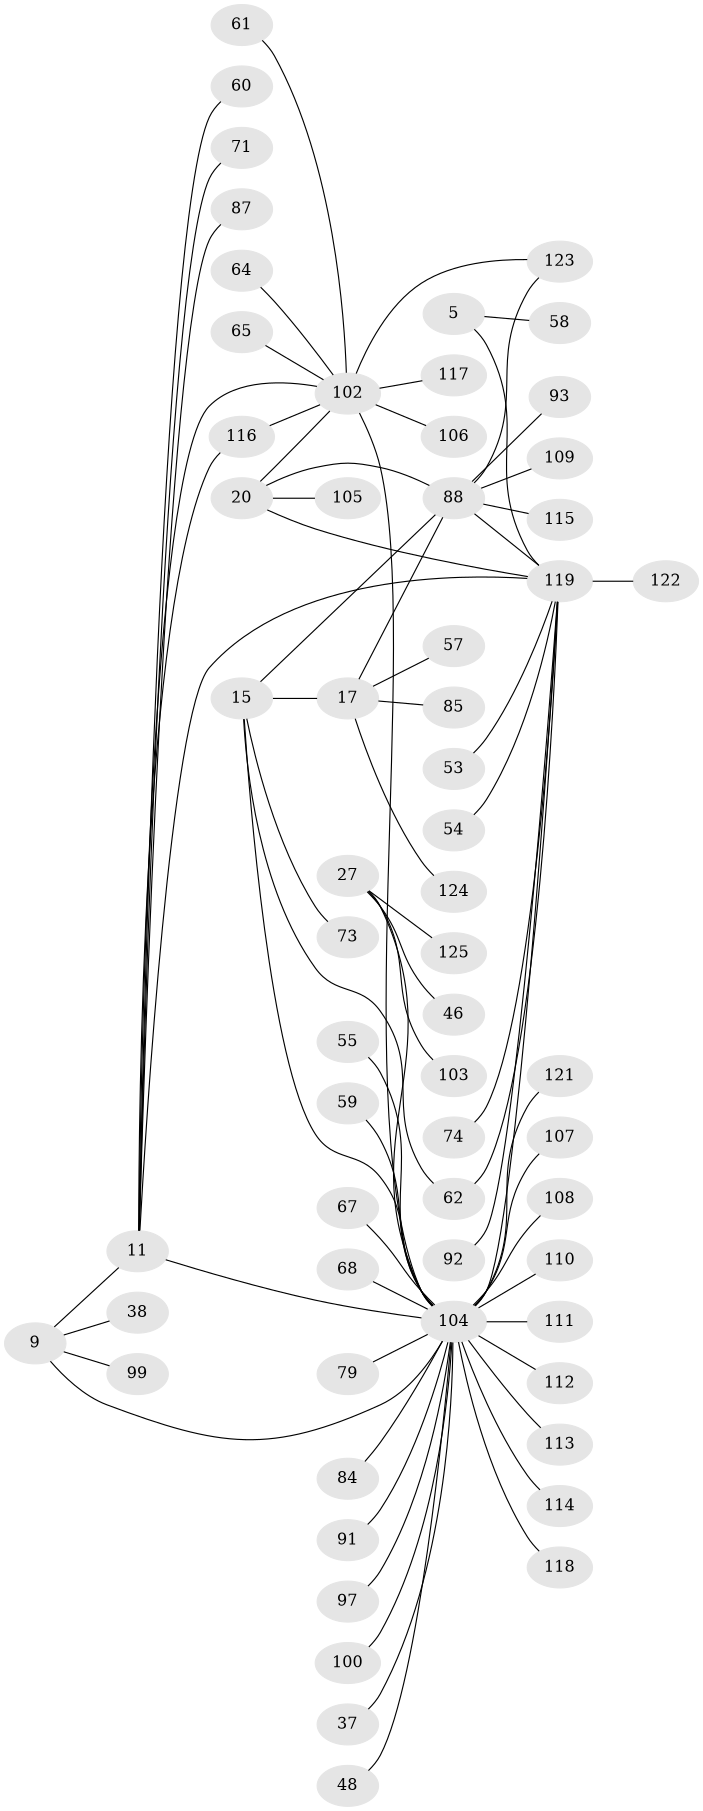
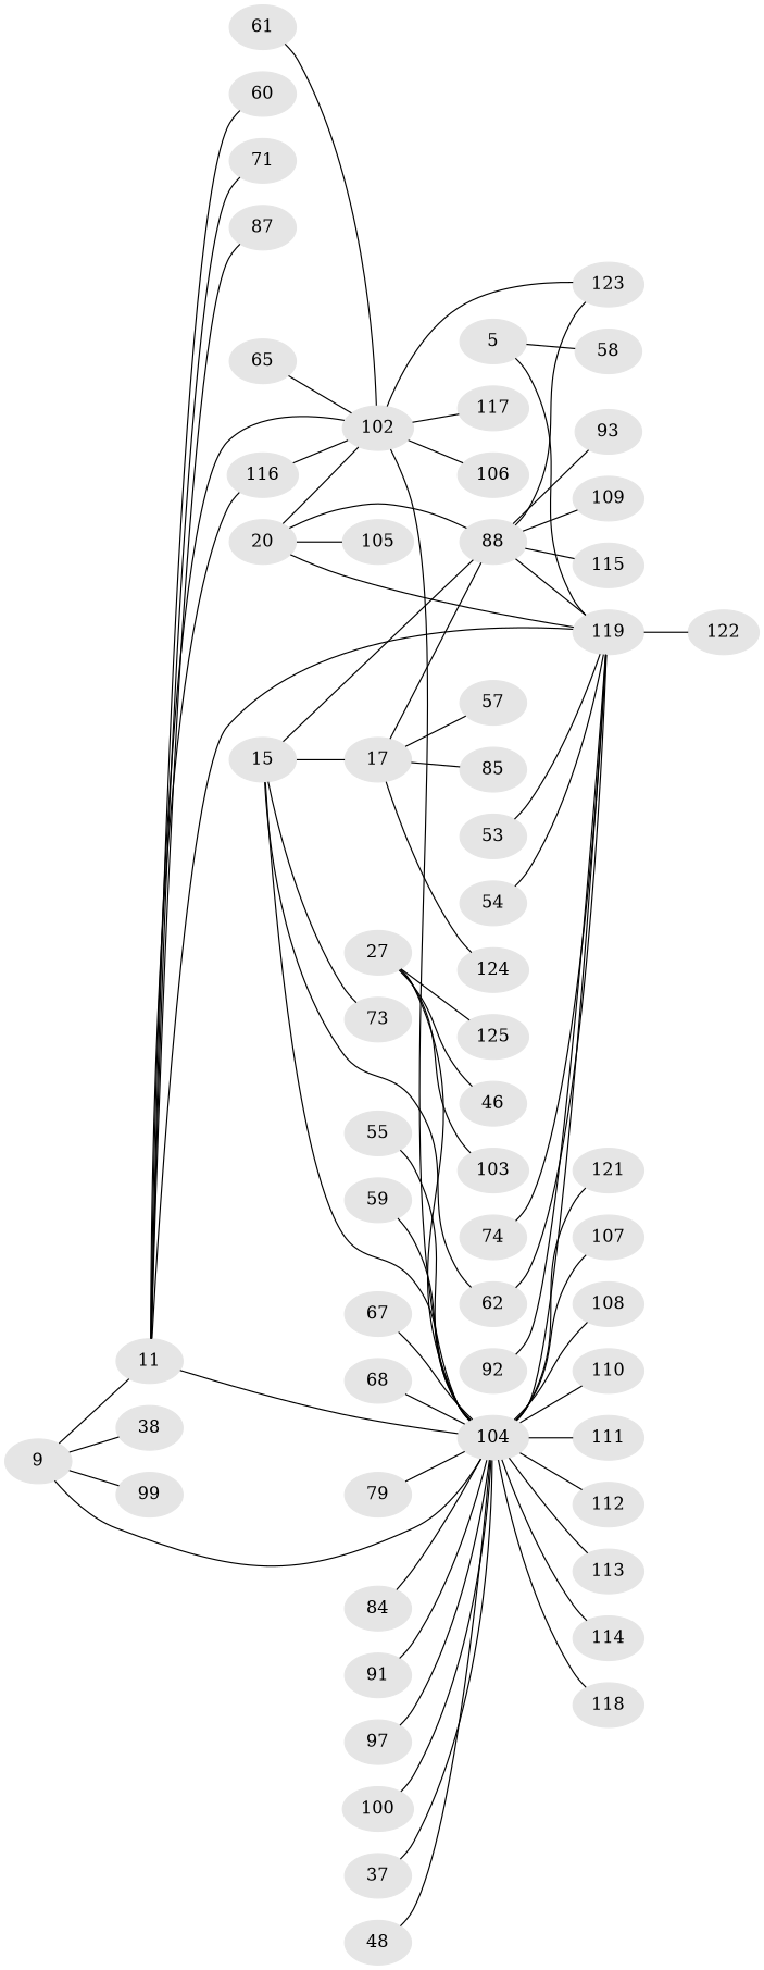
  graph {
    rankdir=LR
    node [color=gray90 style=filled]
    5 [super="+1"]
    58
    119 [super="+77+98+32+36+47+52"]
    122
    9 [super="+7"]
    11 [super="+8"]
    38
    99
    104 [super="+69+76+95+96+82+101+35+66+90"]
    60
    71
    87
    102 [super="+22+72+80+83+24+31+50"]
    116 [super="+75"]
    107
    108 [super="+94"]
    110
    111
    112
    113
    114
    118
    121 [super="+120"]
    123 [super="+89"]
    106 [super="+56"]
    117 [super="+34"]
    15 [super="+14"]
    17 [super="+16"]
    62
    73
    88 [super="+70+39+40+43"]
    57
    85 [super="+44"]
    124
    93
    109
    115
    20 [super="+19"]
    105
    27 [super="+26"]
    46 [super="+45"]
    103
    125
    37
    48
    53
    54
    55
    59
    61
-   64
    65
    67
    68
    74 [super="+33"]
    79
    84
    91
    92 [super="+42"]
    97
    100
    5 -- 58
    5 -- 119 [weight=8]
    119 -- 122
    9 -- 11 [weight=4]
    9 -- 38
    9 -- 99
    9 -- 104 [weight=4]
    11 -- 119
    11 -- 104 [weight=7]
    11 -- 60
    11 -- 71
    11 -- 87
    11 -- 102
    11 -- 116
    104 -- 119 [weight=3]
    104 -- 107
    104 -- 108
    104 -- 110
    104 -- 111
    104 -- 112
    104 -- 113
    104 -- 114
    104 -- 118
    104 -- 121
    102 -- 104
    102 -- 123
    102 -- 106
    102 -- 117
    116 -- 102
    15 -- 104 [weight=5]
    15 -- 17 [weight=4]
    15 -- 62
    15 -- 73
    15 -- 88 [weight=4]
    17 -- 88 [weight=4]
    17 -- 57
    17 -- 85
    17 -- 124
    62 -- 119
    88 -- 119
    88 -- 123
    88 -- 93
    88 -- 109
    88 -- 115
    20 -- 119
    20 -- 102 [weight=8]
    20 -- 88
    20 -- 105
    27 -- 104 [weight=9]
    27 -- 46
    27 -- 103
    27 -- 125
    37 -- 104
    48 -- 104
    53 -- 119
    54 -- 119
    55 -- 104
    59 -- 104
    61 -- 102
-   64 -- 102
    65 -- 102
    67 -- 104
    68 -- 104
    74 -- 119
    79 -- 104
    84 -- 104
    91 -- 104
    92 -- 119
    97 -- 104
    100 -- 104
  }
